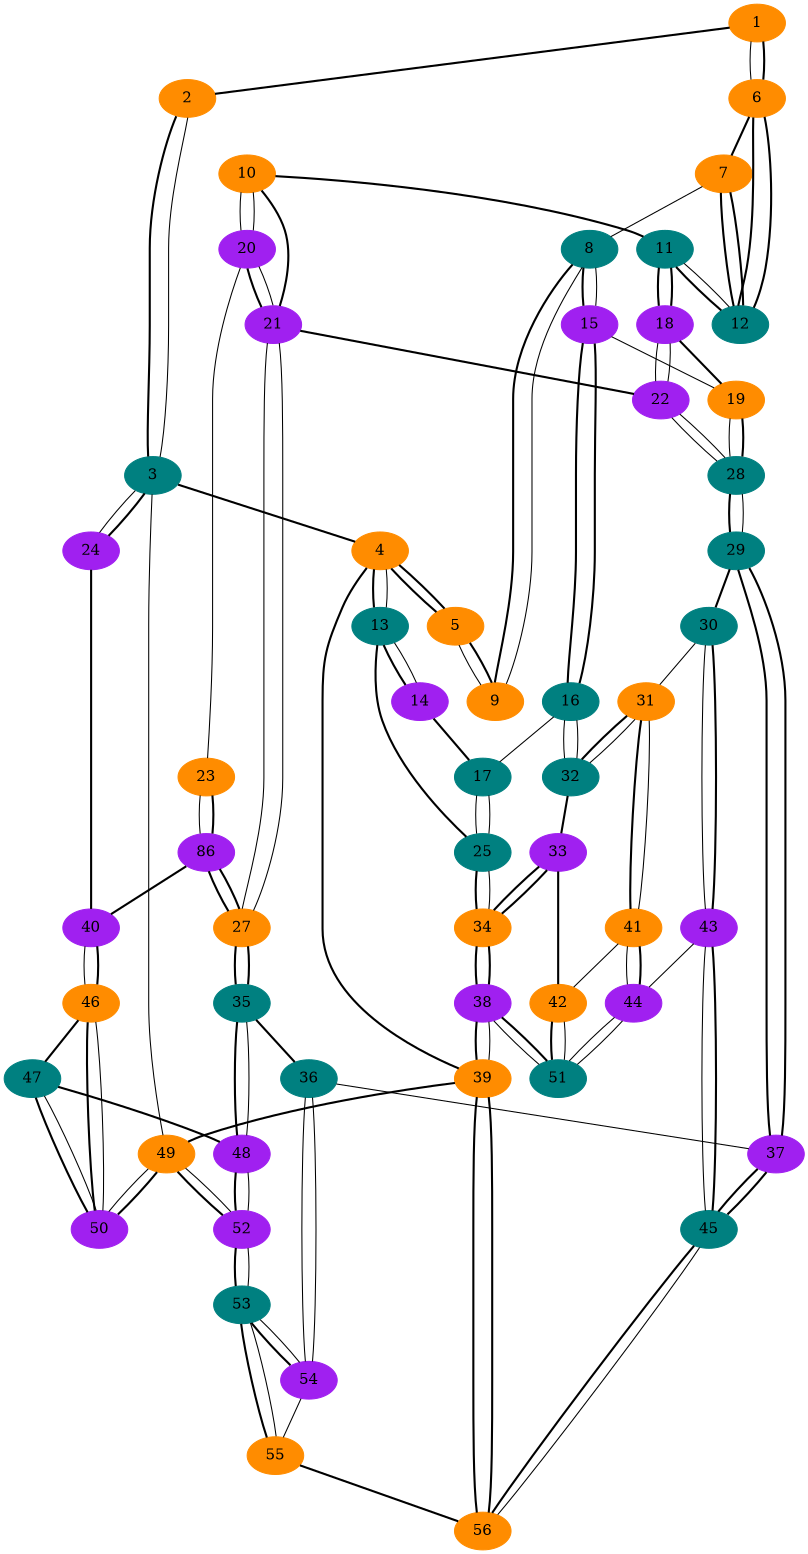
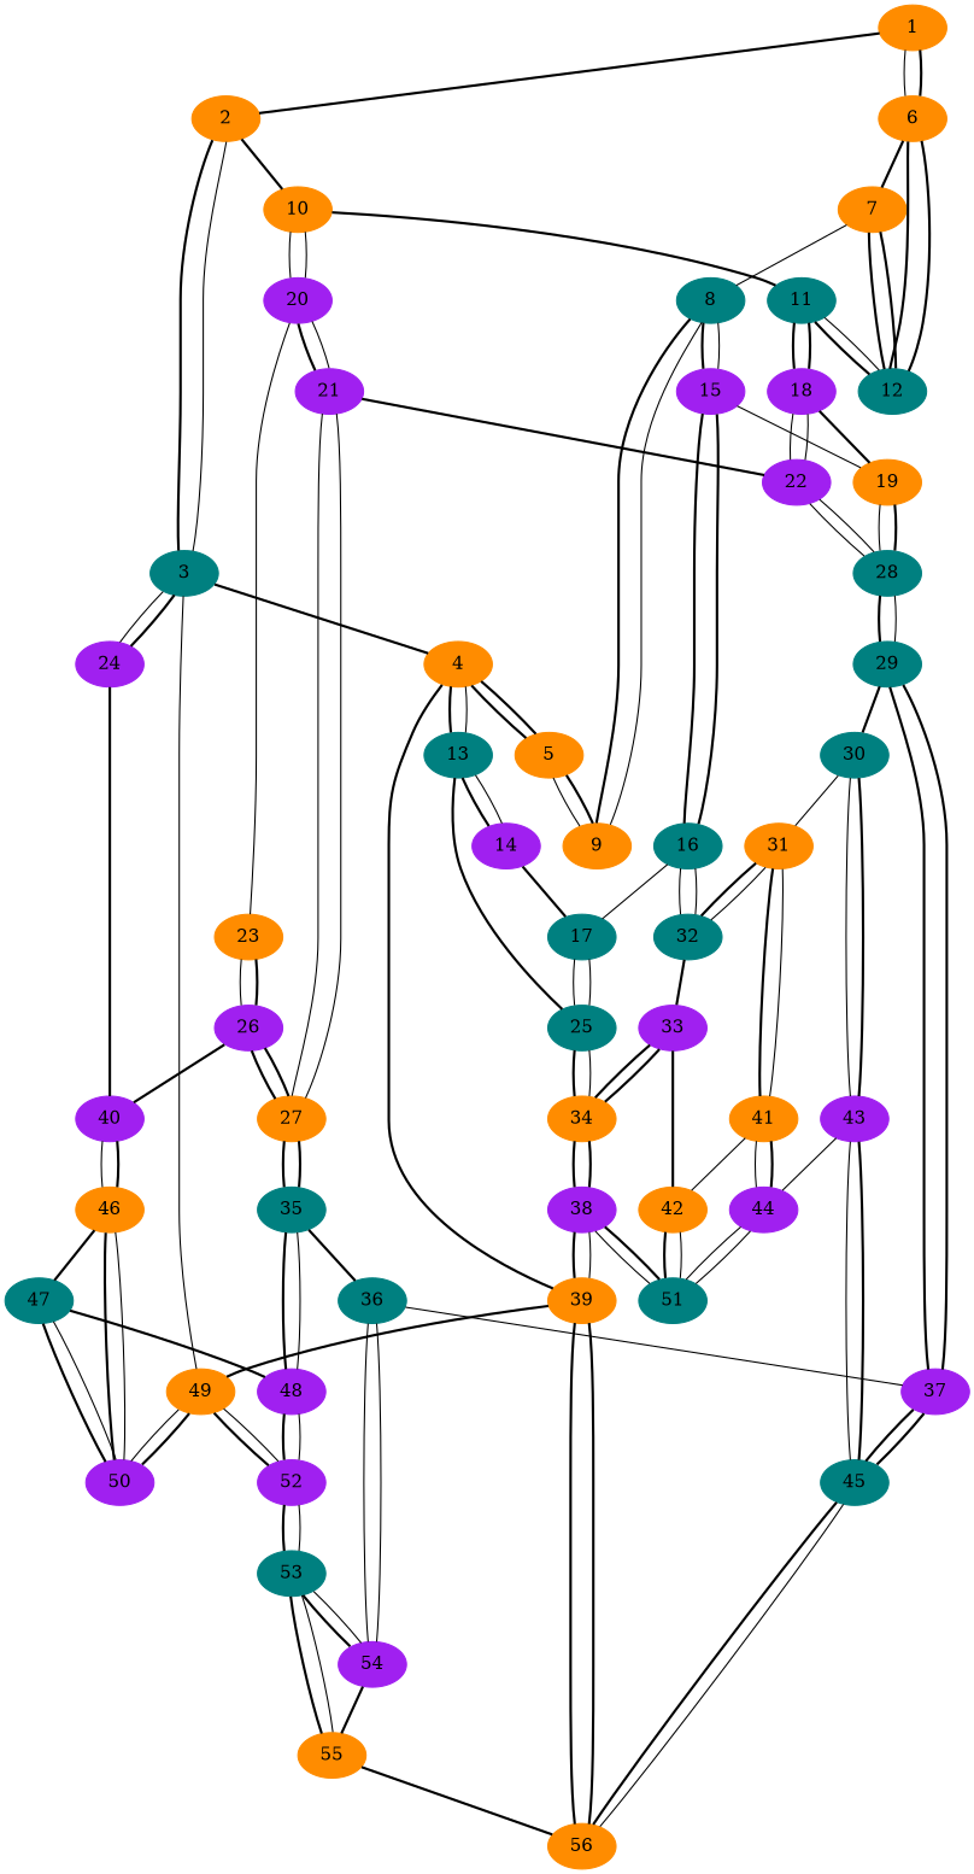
  graph {
    node [color=darkorange style=filled]
    edge [style=bold]
    1
    2
    6
    3 [color=teal]
    10
    7
    12 [color=teal]
    4
    24 [color=purple]
    49
    11 [color=teal]
    20 [color=purple]
    5
    13 [color=teal]
    39
    40 [color=purple]
    50 [color=purple]
    52 [color=purple]
    9
    14 [color=purple]
    25 [color=teal]
    56
    8 [color=teal]
    15 [color=purple]
    16 [color=teal]
    19
    18 [color=purple]
    21 [color=purple]
    23
    22 [color=purple]
    17 [color=teal]
    34
    32 [color=teal]
    28 [color=teal]
    33 [color=purple]
    29 [color=teal]
    27
-   26 [color=purple label=86]
+   26 [color=purple]
    35 [color=teal]
    46
    38 [color=purple]
    36 [color=teal]
    48 [color=purple]
    30 [color=teal]
    37 [color=purple]
    31
    43 [color=purple]
    45 [color=teal]
    41
    44 [color=purple]
    42
    51 [color=teal]
    54 [color=purple]
    55
    47 [color=teal]
    53 [color=teal]
    1 -- 2
    1 -- 6 [style=solid]
    1 -- 6
    2 -- 3
    2 -- 3 [style=solid]
-   21 -- 10
+   2 -- 10
    6 -- 7
    6 -- 12
    6 -- 12
    3 -- 4
    3 -- 24 [style=solid]
    3 -- 24
    3 -- 49 [style=solid]
    10 -- 11
    10 -- 20 [style=solid]
    10 -- 20 [style=solid]
    7 -- 12
    7 -- 12
    7 -- 8 [style=solid]
    4 -- 5
    4 -- 5
    4 -- 13
    4 -- 13 [style=solid]
    4 -- 39
    24 -- 40
    49 -- 50 [style=solid]
    49 -- 50
    49 -- 52
    49 -- 52 [style=solid]
    11 -- 12
    11 -- 12 [style=solid]
    11 -- 18
    11 -- 18
    20 -- 21
    20 -- 21 [style=solid]
    20 -- 23 [style=solid]
    5 -- 9 [style=solid]
    5 -- 9
    13 -- 14
    13 -- 14 [style=solid]
    13 -- 25
    39 -- 49
    39 -- 56
    39 -- 56
    40 -- 46 [style=solid]
    40 -- 46
    52 -- 53
    52 -- 53 [style=solid]
    14 -- 17
    25 -- 34
    25 -- 34 [style=solid]
    8 -- 9
    8 -- 9 [style=solid]
    8 -- 15
    8 -- 15 [style=solid]
    15 -- 16
    15 -- 16
    15 -- 19 [style=solid]
    16 -- 17 [style=solid]
    16 -- 32 [style=solid]
    16 -- 32 [style=solid]
    19 -- 28 [style=solid]
    19 -- 28
    18 -- 19
    18 -- 22 [style=solid]
    18 -- 22 [style=solid]
    21 -- 22
    21 -- 27 [style=solid]
    21 -- 27 [style=solid]
    23 -- 26 [style=solid]
    23 -- 26
    22 -- 28 [style=solid]
    22 -- 28 [style=solid]
    17 -- 25 [style=solid]
    17 -- 25 [style=solid]
    34 -- 38
    34 -- 38
    32 -- 33
    28 -- 29
    28 -- 29 [style=solid]
    33 -- 34
    33 -- 34
    33 -- 42
    29 -- 30
    29 -- 37
    29 -- 37
    27 -- 35
    27 -- 35
    26 -- 40
    26 -- 27
    26 -- 27
    35 -- 36
    35 -- 48
    35 -- 48 [style=solid]
    46 -- 50
    46 -- 50 [style=solid]
    46 -- 47
    38 -- 39
    38 -- 39 [style=solid]
    38 -- 51 [style=solid]
    38 -- 51
    36 -- 37 [style=solid]
    36 -- 54 [style=solid]
    36 -- 54 [style=solid]
    48 -- 52
    48 -- 52 [style=solid]
    30 -- 31 [style=solid]
    30 -- 43 [style=solid]
    30 -- 43
    37 -- 45
    37 -- 45
    31 -- 32
    31 -- 32 [style=solid]
    31 -- 41
    31 -- 41 [style=solid]
    43 -- 45 [style=solid]
    43 -- 45
    43 -- 44 [style=solid]
    45 -- 56
    45 -- 56 [style=solid]
    41 -- 44 [style=solid]
    41 -- 44
    41 -- 42 [style=solid]
    44 -- 51 [style=solid]
    44 -- 51 [style=solid]
    42 -- 51
    42 -- 51 [style=solid]
-   54 -- 55 [style=solid]
+   54 -- 55
    55 -- 56
    47 -- 50
    47 -- 50 [style=solid]
    47 -- 48
    53 -- 54
    53 -- 54 [style=solid]
    53 -- 55
    53 -- 55 [style=solid]
  }
